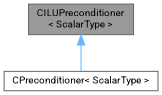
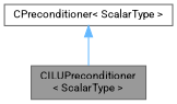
  digraph {
    fontname=Roboto
    node [color=gray40 fontname=Roboto fontsize=10 shape=box style=filled]
    n1 [fillcolor=grey60 fontcolor=black height=0.2 label="CILUPreconditioner\l\< ScalarType \>" width=0.4]
    n2 [fillcolor=white height=0.2 label="CPreconditioner\< ScalarType \>" width=0.4]
-   n1 -> n2 [color=steelblue1 dir=back fontname=Roboto fontsize=10 labelfontname=Helvetica labelfontsize=10 style=solid]
+   n2 -> n1 [color=steelblue1 dir=back fontname=Roboto fontsize=10 labelfontname=Helvetica labelfontsize=10 style=solid]
  }
